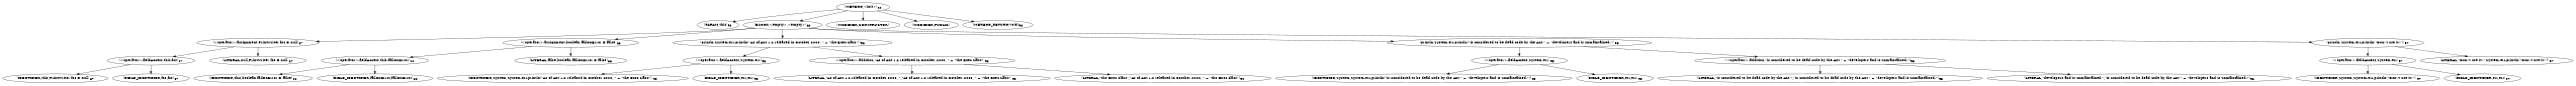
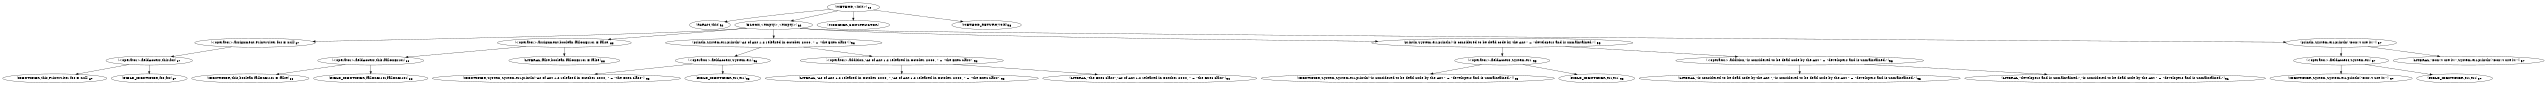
  digraph {
    n1 [label=<(METHOD,&lt;init&gt;)<SUB>92</SUB>>]
    n2 [label=<(PARAM,this)<SUB>92</SUB>>]
    n3 [label=<(BLOCK,&lt;empty&gt;,&lt;empty&gt;)<SUB>62</SUB>>]
    n4 [label=<(MODIFIER,CONSTRUCTOR)>]
-   n5 [label=<(MODIFIER,PUBLIC)>]
    n6 [label=<(METHOD_RETURN,void)<SUB>98</SUB>>]
    n7 [label=<(&lt;operator&gt;.assignment,PrintWriter fos = null)<SUB>87</SUB>>]
    n8 [label=<(&lt;operator&gt;.assignment,boolean failOnError = false)<SUB>88</SUB>>]
    n9 [label=<(println,System.err.println(&quot;As of Ant 1.2 released in October 2000, &quot; + &quot;the Exec class&quot;))<SUB>93</SUB>>]
    n10 [label=<(println,System.err.println(&quot;is considered to be dead code by the Ant &quot; + &quot;developers and is unmaintained.&quot;))<SUB>95</SUB>>]
    n11 [label=<(println,System.err.println(&quot;Don\'t use it!&quot;))<SUB>97</SUB>>]
    n12 [label=<(&lt;operator&gt;.fieldAccess,this.fos)<SUB>87</SUB>>]
-   n13 [label=<(LITERAL,null,PrintWriter fos = null)<SUB>87</SUB>>]
    n14 [label=<(&lt;operator&gt;.fieldAccess,this.failOnError)<SUB>88</SUB>>]
    n15 [label=<(LITERAL,false,boolean failOnError = false)<SUB>88</SUB>>]
    n16 [label=<(&lt;operator&gt;.fieldAccess,System.err)<SUB>93</SUB>>]
    n17 [label=<(&lt;operator&gt;.addition,&quot;As of Ant 1.2 released in October 2000, &quot; + &quot;the Exec class&quot;)<SUB>93</SUB>>]
    n18 [label=<(&lt;operator&gt;.fieldAccess,System.err)<SUB>95</SUB>>]
    n19 [label=<(&lt;operator&gt;.addition,&quot;is considered to be dead code by the Ant &quot; + &quot;developers and is unmaintained.&quot;)<SUB>95</SUB>>]
    n20 [label=<(&lt;operator&gt;.fieldAccess,System.err)<SUB>97</SUB>>]
    n21 [label=<(LITERAL,&quot;Don\'t use it!&quot;,System.err.println(&quot;Don\'t use it!&quot;))<SUB>97</SUB>>]
    n22 [label=<(IDENTIFIER,this,PrintWriter fos = null)<SUB>87</SUB>>]
    n23 [label=<(FIELD_IDENTIFIER,fos,fos)<SUB>87</SUB>>]
    n24 [label=<(IDENTIFIER,this,boolean failOnError = false)<SUB>88</SUB>>]
    n25 [label=<(FIELD_IDENTIFIER,failOnError,failOnError)<SUB>88</SUB>>]
    n26 [label=<(IDENTIFIER,System,System.err.println(&quot;As of Ant 1.2 released in October 2000, &quot; + &quot;the Exec class&quot;))<SUB>93</SUB>>]
    n27 [label=<(FIELD_IDENTIFIER,err,err)<SUB>93</SUB>>]
    n28 [label=<(LITERAL,&quot;As of Ant 1.2 released in October 2000, &quot;,&quot;As of Ant 1.2 released in October 2000, &quot; + &quot;the Exec class&quot;)<SUB>93</SUB>>]
    n29 [label=<(LITERAL,&quot;the Exec class&quot;,&quot;As of Ant 1.2 released in October 2000, &quot; + &quot;the Exec class&quot;)<SUB>94</SUB>>]
    n30 [label=<(IDENTIFIER,System,System.err.println(&quot;is considered to be dead code by the Ant &quot; + &quot;developers and is unmaintained.&quot;))<SUB>95</SUB>>]
    n31 [label=<(FIELD_IDENTIFIER,err,err)<SUB>95</SUB>>]
    n32 [label=<(LITERAL,&quot;is considered to be dead code by the Ant &quot;,&quot;is considered to be dead code by the Ant &quot; + &quot;developers and is unmaintained.&quot;)<SUB>95</SUB>>]
    n33 [label=<(LITERAL,&quot;developers and is unmaintained.&quot;,&quot;is considered to be dead code by the Ant &quot; + &quot;developers and is unmaintained.&quot;)<SUB>96</SUB>>]
    n34 [label=<(IDENTIFIER,System,System.err.println(&quot;Don\'t use it!&quot;))<SUB>97</SUB>>]
    n35 [label=<(FIELD_IDENTIFIER,err,err)<SUB>97</SUB>>]
    n1 -> n2
    n1 -> n3
    n1 -> n4
-   n1 -> n5
    n1 -> n6
    n3 -> n7
    n3 -> n8
    n3 -> n9
    n3 -> n10
    n3 -> n11
    n7 -> n12
-   n7 -> n13
    n8 -> n14
    n8 -> n15
    n9 -> n16
    n9 -> n17
    n10 -> n18
    n10 -> n19
    n11 -> n20
    n11 -> n21
    n12 -> n22
    n12 -> n23
    n14 -> n24
    n14 -> n25
    n16 -> n26
    n16 -> n27
    n17 -> n28
    n17 -> n29
    n18 -> n30
    n18 -> n31
    n19 -> n32
    n19 -> n33
    n20 -> n34
    n20 -> n35
  }
